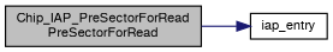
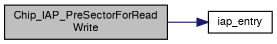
  digraph {
    rankdir=LR
    node [color=black fontname=FreeSans fontsize=10 shape=record style=filled]
-   n1 [fillcolor=grey75 fontcolor=black height=0.2 label="Chip_IAP_PreSectorForRead\lPreSectorForRead" width=0.4]
+   n1 [fillcolor=grey75 fontcolor=black height=0.2 label="Chip_IAP_PreSectorForRead\lWrite" width=0.4]
    n2 [fillcolor=white height=0.2 label=iap_entry width=0.4]
    n1 -> n2 [color=midnightblue fontname=FreeSans fontsize=10 labelfontname=FreeSans labelfontsize=10 style=solid]
  }
